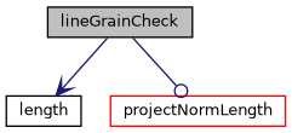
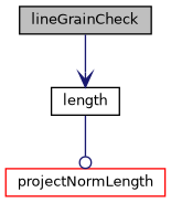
  digraph {
    rankdir=TB
    node [color=black fillcolor=white fontname=Helvetica fontsize=10 shape=record style=filled]
    edge [color=midnightblue fontname=Helvetica fontsize=10 labelfontname=Helvetica labelfontsize=10 style=solid]
    n1 [fillcolor=grey75 fontcolor=black height=0.2 label=lineGrainCheck width=0.4]
    n2 [height=0.2 label=length width=0.4]
    n3 [color=red height=0.2 label=projectNormLength width=0.4]
    n1 -> n2 [arrowhead=vee]
-   n1 -> n3 [arrowhead=odot]
+   n2 -> n3 [arrowhead=odot]
  }
